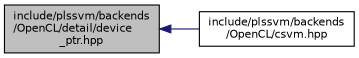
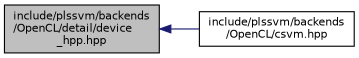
  digraph {
    rankdir=LR
    node [color=black fontname=Helvetica fontsize=10 shape=record style=filled]
-   n1 [fillcolor=grey75 fontcolor=black height=0.2 label="include/plssvm/backends\l/OpenCL/detail/device\l_ptr.hpp" width=0.4]
+   n1 [fillcolor=grey75 fontcolor=black height=0.2 label="include/plssvm/backends\l/OpenCL/detail/device\l_hpp.hpp" width=0.4]
    n2 [fillcolor=white height=0.2 label="include/plssvm/backends\l/OpenCL/csvm.hpp" width=0.4]
    n1 -> n2 [color=midnightblue dir=back fontname=Helvetica fontsize=10 labelfontname=Helvetica labelfontsize=10 style=solid]
  }
